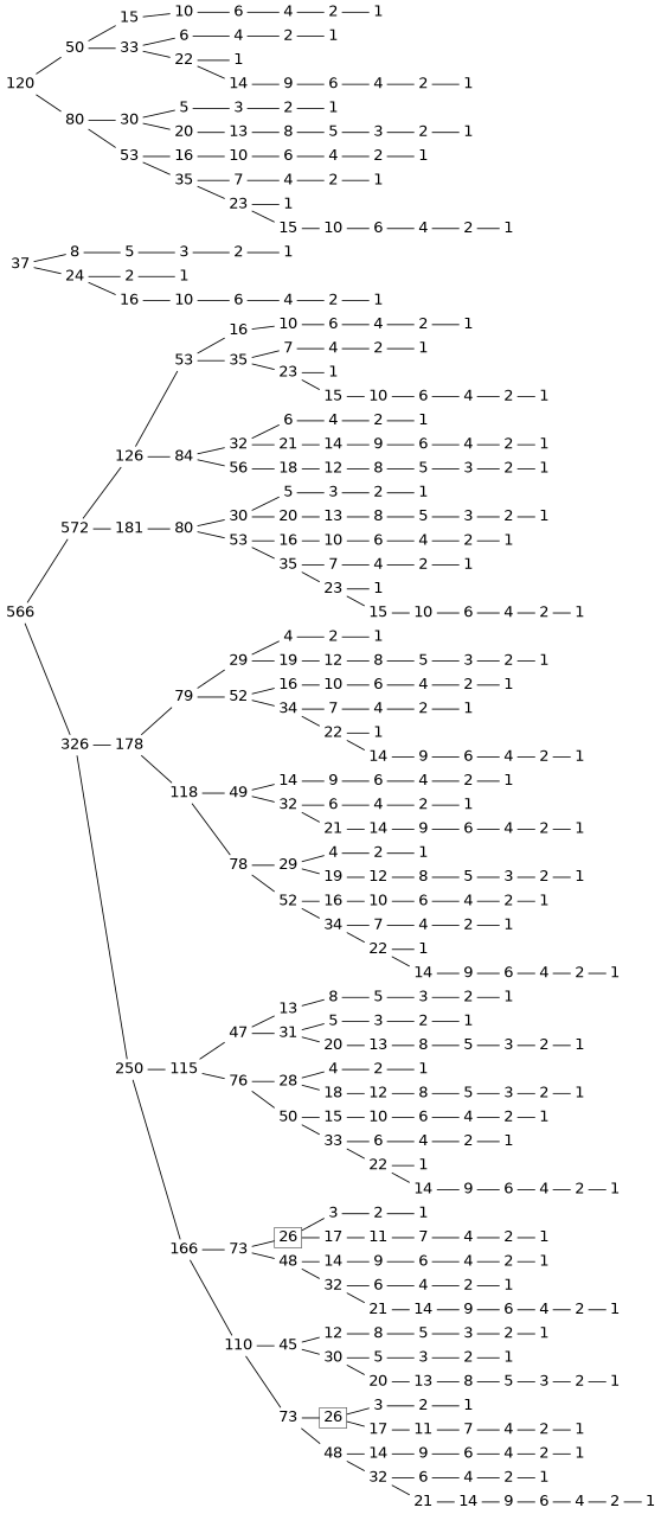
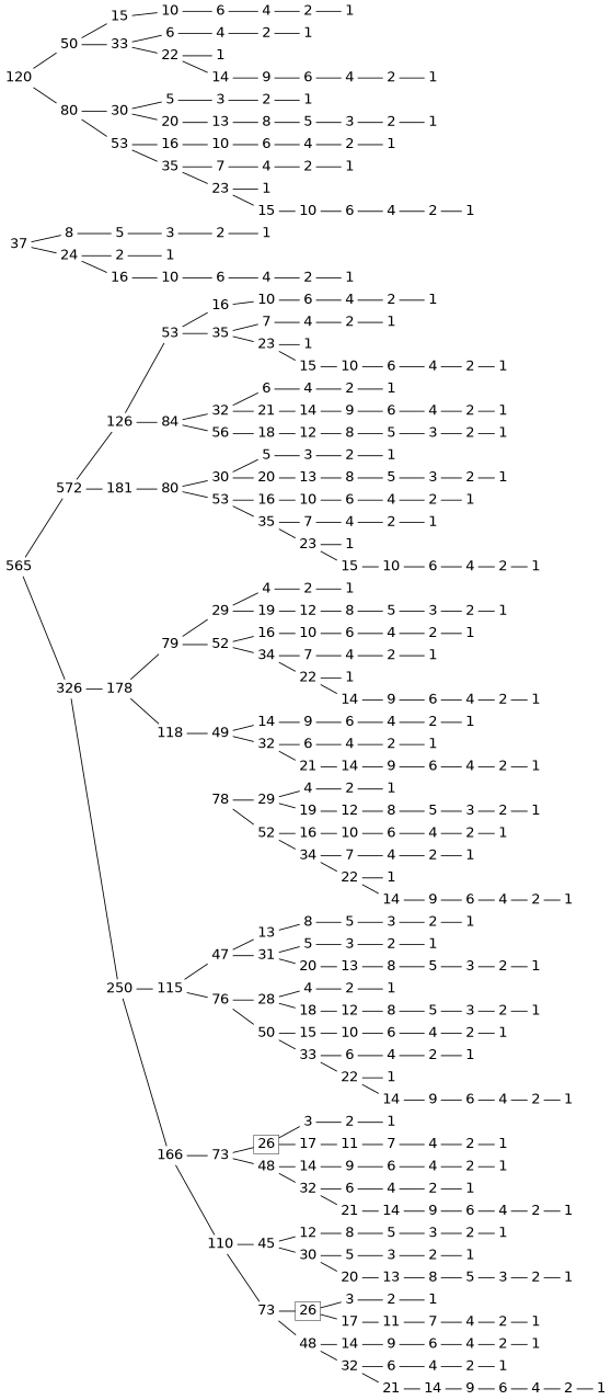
  digraph {
    fontname="DejaVu Sans"
    nodesep=0.1
    rankdir=LR
    node [fontname="DejaVu Sans" fontsize=30 shape=plaintext]
    edge [dir=none fontname="DejaVu Sans" style=bold]
-   n1 [height=0.25 label=566 width=0.25]
+   n1 [height=0.25 label=565 width=0.25]
    n2 [height=0.25 label=572 width=0.25]
    n3 [height=0.25 label=326 width=0.25]
    n4 [height=0.25 label=126 width=0.25]
    n5 [height=0.25 label=181 width=0.25]
    n6 [height=0.25 label=178 width=0.25]
    n7 [height=0.25 label=250 width=0.25]
    n8 [height=0.25 label=53 width=0.25]
    n9 [height=0.25 label=84 width=0.25]
    n10 [height=0.25 label=80 width=0.25]
    n11 [height=0.25 label=16 width=0.25]
    n12 [height=0.25 label=35 width=0.25]
    n13 [height=0.25 label=32 width=0.25]
    n14 [height=0.25 label=56 width=0.25]
    n15 [height=0.25 label=10 width=0.25]
    n16 [height=0.25 label=7 width=0.25]
    n17 [height=0.25 label=23 width=0.25]
    n18 [height=0.25 label=6 width=0.25]
    n19 [height=0.25 label=4 width=0.25]
    n20 [height=0.25 label=2 width=0.25]
    n21 [height=0.25 label=1 width=0.25]
    n22 [height=0.25 label=4 width=0.25]
    n23 [height=0.25 label=1 width=0.25]
    n24 [height=0.25 label=15 width=0.25]
    n25 [height=0.25 label=2 width=0.25]
    n26 [height=0.25 label=1 width=0.25]
    n27 [height=0.25 label=10 width=0.25]
    n28 [height=0.25 label=6 width=0.25]
    n29 [height=0.25 label=4 width=0.25]
    n30 [height=0.25 label=2 width=0.25]
    n31 [height=0.25 label=1 width=0.25]
    n32 [height=0.25 label=6 width=0.25]
    n33 [height=0.25 label=21 width=0.25]
    n34 [height=0.25 label=18 width=0.25]
    n35 [height=0.25 label=4 width=0.25]
    n36 [height=0.25 label=14 width=0.25]
    n37 [height=0.25 label=2 width=0.25]
    n38 [height=0.25 label=1 width=0.25]
    n39 [height=0.25 label=9 width=0.25]
    n40 [height=0.25 label=6 width=0.25]
    n41 [height=0.25 label=4 width=0.25]
    n42 [height=0.25 label=2 width=0.25]
    n43 [height=0.25 label=1 width=0.25]
    n44 [height=0.25 label=12 width=0.25]
    n45 [height=0.25 label=37 width=0.25]
    n46 [height=0.25 label=8 width=0.25]
    n47 [height=0.25 label=24 width=0.25]
    n48 [height=0.25 label=8 width=0.25]
    n49 [height=0.25 label=5 width=0.25]
    n50 [height=0.25 label=3 width=0.25]
    n51 [height=0.25 label=2 width=0.25]
    n52 [height=0.25 label=1 width=0.25]
    n53 [height=0.25 label=5 width=0.25]
    n54 [height=0.25 label=2 width=0.25]
    n55 [height=0.25 label=16 width=0.25]
    n56 [height=0.25 label=3 width=0.25]
    n57 [height=0.25 label=2 width=0.25]
    n58 [height=0.25 label=1 width=0.25]
    n59 [height=0.25 label=1 width=0.25]
    n60 [height=0.25 label=10 width=0.25]
    n61 [height=0.25 label=6 width=0.25]
    n62 [height=0.25 label=4 width=0.25]
    n63 [height=0.25 label=2 width=0.25]
    n64 [height=0.25 label=1 width=0.25]
    n65 [height=0.25 label=30 width=0.25]
    n66 [height=0.25 label=53 width=0.25]
    n67 [height=0.25 label=120 width=0.25]
    n68 [height=0.25 label=50 width=0.25]
    n69 [height=0.25 label=80 width=0.25]
    n70 [height=0.25 label=5 width=0.25]
    n71 [height=0.25 label=20 width=0.25]
    n72 [height=0.25 label=16 width=0.25]
    n73 [height=0.25 label=35 width=0.25]
    n74 [height=0.25 label=3 width=0.25]
    n75 [height=0.25 label=13 width=0.25]
    n76 [height=0.25 label=2 width=0.25]
    n77 [height=0.25 label=1 width=0.25]
    n78 [height=0.25 label=8 width=0.25]
    n79 [height=0.25 label=5 width=0.25]
    n80 [height=0.25 label=3 width=0.25]
    n81 [height=0.25 label=2 width=0.25]
    n82 [height=0.25 label=1 width=0.25]
    n83 [height=0.25 label=10 width=0.25]
    n84 [height=0.25 label=7 width=0.25]
    n85 [height=0.25 label=23 width=0.25]
    n86 [height=0.25 label=6 width=0.25]
    n87 [height=0.25 label=4 width=0.25]
    n88 [height=0.25 label=2 width=0.25]
    n89 [height=0.25 label=1 width=0.25]
    n90 [height=0.25 label=4 width=0.25]
    n91 [height=0.25 label=1 width=0.25]
    n92 [height=0.25 label=15 width=0.25]
    n93 [height=0.25 label=2 width=0.25]
    n94 [height=0.25 label=1 width=0.25]
    n95 [height=0.25 label=10 width=0.25]
    n96 [height=0.25 label=6 width=0.25]
    n97 [height=0.25 label=4 width=0.25]
    n98 [height=0.25 label=2 width=0.25]
    n99 [height=0.25 label=1 width=0.25]
    n100 [height=0.25 label=15 width=0.25]
    n101 [height=0.25 label=33 width=0.25]
    n102 [height=0.25 label=30 width=0.25]
    n103 [height=0.25 label=53 width=0.25]
    n104 [height=0.25 label=10 width=0.25]
    n105 [height=0.25 label=6 width=0.25]
    n106 [height=0.25 label=22 width=0.25]
    n107 [height=0.25 label=6 width=0.25]
    n108 [height=0.25 label=4 width=0.25]
    n109 [height=0.25 label=2 width=0.25]
    n110 [height=0.25 label=1 width=0.25]
    n111 [height=0.25 label=4 width=0.25]
    n112 [height=0.25 label=1 width=0.25]
    n113 [height=0.25 label=14 width=0.25]
    n114 [height=0.25 label=2 width=0.25]
    n115 [height=0.25 label=1 width=0.25]
    n116 [height=0.25 label=9 width=0.25]
    n117 [height=0.25 label=6 width=0.25]
    n118 [height=0.25 label=4 width=0.25]
    n119 [height=0.25 label=2 width=0.25]
    n120 [height=0.25 label=1 width=0.25]
    n121 [height=0.25 label=5 width=0.25]
    n122 [height=0.25 label=20 width=0.25]
    n123 [height=0.25 label=16 width=0.25]
    n124 [height=0.25 label=35 width=0.25]
    n125 [height=0.25 label=3 width=0.25]
    n126 [height=0.25 label=13 width=0.25]
    n127 [height=0.25 label=2 width=0.25]
    n128 [height=0.25 label=1 width=0.25]
    n129 [height=0.25 label=8 width=0.25]
    n130 [height=0.25 label=5 width=0.25]
    n131 [height=0.25 label=3 width=0.25]
    n132 [height=0.25 label=2 width=0.25]
    n133 [height=0.25 label=1 width=0.25]
    n134 [height=0.25 label=10 width=0.25]
    n135 [height=0.25 label=7 width=0.25]
    n136 [height=0.25 label=23 width=0.25]
    n137 [height=0.25 label=6 width=0.25]
    n138 [height=0.25 label=4 width=0.25]
    n139 [height=0.25 label=2 width=0.25]
    n140 [height=0.25 label=1 width=0.25]
    n141 [height=0.25 label=4 width=0.25]
    n142 [height=0.25 label=1 width=0.25]
    n143 [height=0.25 label=15 width=0.25]
    n144 [height=0.25 label=2 width=0.25]
    n145 [height=0.25 label=1 width=0.25]
    n146 [height=0.25 label=10 width=0.25]
    n147 [height=0.25 label=6 width=0.25]
    n148 [height=0.25 label=4 width=0.25]
    n149 [height=0.25 label=2 width=0.25]
    n150 [height=0.25 label=1 width=0.25]
    n151 [height=0.25 label=79 width=0.25]
    n152 [height=0.25 label=118 width=0.25]
    n153 [height=0.25 label=115 width=0.25]
    n154 [height=0.25 label=166 width=0.25]
    n155 [height=0.25 label=29 width=0.25]
    n156 [height=0.25 label=52 width=0.25]
    n157 [height=0.25 label=49 width=0.25]
    n158 [height=0.25 label=78 width=0.25]
    n159 [height=0.25 label=4 width=0.25]
    n160 [height=0.25 label=19 width=0.25]
    n161 [height=0.25 label=16 width=0.25]
    n162 [height=0.25 label=34 width=0.25]
    n163 [height=0.25 label=2 width=0.25]
    n164 [height=0.25 label=12 width=0.25]
    n165 [height=0.25 label=1 width=0.25]
    n166 [height=0.25 label=8 width=0.25]
    n167 [height=0.25 label=5 width=0.25]
    n168 [height=0.25 label=3 width=0.25]
    n169 [height=0.25 label=2 width=0.25]
    n170 [height=0.25 label=1 width=0.25]
    n171 [height=0.25 label=10 width=0.25]
    n172 [height=0.25 label=7 width=0.25]
    n173 [height=0.25 label=22 width=0.25]
    n174 [height=0.25 label=6 width=0.25]
    n175 [height=0.25 label=4 width=0.25]
    n176 [height=0.25 label=2 width=0.25]
    n177 [height=0.25 label=1 width=0.25]
    n178 [height=0.25 label=4 width=0.25]
    n179 [height=0.25 label=1 width=0.25]
    n180 [height=0.25 label=14 width=0.25]
    n181 [height=0.25 label=2 width=0.25]
    n182 [height=0.25 label=1 width=0.25]
    n183 [height=0.25 label=9 width=0.25]
    n184 [height=0.25 label=6 width=0.25]
    n185 [height=0.25 label=4 width=0.25]
    n186 [height=0.25 label=2 width=0.25]
    n187 [height=0.25 label=1 width=0.25]
    n188 [height=0.25 label=14 width=0.25]
    n189 [height=0.25 label=32 width=0.25]
    n190 [height=0.25 label=29 width=0.25]
    n191 [height=0.25 label=52 width=0.25]
    n192 [height=0.25 label=9 width=0.25]
    n193 [height=0.25 label=6 width=0.25]
    n194 [height=0.25 label=21 width=0.25]
    n195 [height=0.25 label=6 width=0.25]
    n196 [height=0.25 label=4 width=0.25]
    n197 [height=0.25 label=2 width=0.25]
    n198 [height=0.25 label=1 width=0.25]
    n199 [height=0.25 label=4 width=0.25]
    n200 [height=0.25 label=14 width=0.25]
    n201 [height=0.25 label=2 width=0.25]
    n202 [height=0.25 label=1 width=0.25]
    n203 [height=0.25 label=9 width=0.25]
    n204 [height=0.25 label=6 width=0.25]
    n205 [height=0.25 label=4 width=0.25]
    n206 [height=0.25 label=2 width=0.25]
    n207 [height=0.25 label=1 width=0.25]
    n208 [height=0.25 label=4 width=0.25]
    n209 [height=0.25 label=19 width=0.25]
    n210 [height=0.25 label=16 width=0.25]
    n211 [height=0.25 label=34 width=0.25]
    n212 [height=0.25 label=2 width=0.25]
    n213 [height=0.25 label=12 width=0.25]
    n214 [height=0.25 label=1 width=0.25]
    n215 [height=0.25 label=8 width=0.25]
    n216 [height=0.25 label=5 width=0.25]
    n217 [height=0.25 label=3 width=0.25]
    n218 [height=0.25 label=2 width=0.25]
    n219 [height=0.25 label=1 width=0.25]
    n220 [height=0.25 label=10 width=0.25]
    n221 [height=0.25 label=7 width=0.25]
    n222 [height=0.25 label=22 width=0.25]
    n223 [height=0.25 label=6 width=0.25]
    n224 [height=0.25 label=4 width=0.25]
    n225 [height=0.25 label=2 width=0.25]
    n226 [height=0.25 label=1 width=0.25]
    n227 [height=0.25 label=4 width=0.25]
    n228 [height=0.25 label=1 width=0.25]
    n229 [height=0.25 label=14 width=0.25]
    n230 [height=0.25 label=2 width=0.25]
    n231 [height=0.25 label=1 width=0.25]
    n232 [height=0.25 label=9 width=0.25]
    n233 [height=0.25 label=6 width=0.25]
    n234 [height=0.25 label=4 width=0.25]
    n235 [height=0.25 label=2 width=0.25]
    n236 [height=0.25 label=1 width=0.25]
    n237 [height=0.25 label=47 width=0.25]
    n238 [height=0.25 label=76 width=0.25]
    n239 [height=0.25 label=73 width=0.25]
    n240 [height=0.25 label=110 width=0.25]
    n241 [height=0.25 label=13 width=0.25]
    n242 [height=0.25 label=31 width=0.25]
    n243 [height=0.25 label=28 width=0.25]
    n244 [height=0.25 label=50 width=0.25]
    n245 [height=0.25 label=8 width=0.25]
    n246 [height=0.25 label=5 width=0.25]
    n247 [height=0.25 label=20 width=0.25]
    n248 [height=0.25 label=5 width=0.25]
    n249 [height=0.25 label=3 width=0.25]
    n250 [height=0.25 label=2 width=0.25]
    n251 [height=0.25 label=1 width=0.25]
    n252 [height=0.25 label=3 width=0.25]
    n253 [height=0.25 label=13 width=0.25]
    n254 [height=0.25 label=2 width=0.25]
    n255 [height=0.25 label=1 width=0.25]
    n256 [height=0.25 label=8 width=0.25]
    n257 [height=0.25 label=5 width=0.25]
    n258 [height=0.25 label=3 width=0.25]
    n259 [height=0.25 label=2 width=0.25]
    n260 [height=0.25 label=1 width=0.25]
    n261 [height=0.25 label=4 width=0.25]
    n262 [height=0.25 label=18 width=0.25]
    n263 [height=0.25 label=15 width=0.25]
    n264 [height=0.25 label=33 width=0.25]
    n265 [height=0.25 label=2 width=0.25]
    n266 [height=0.25 label=12 width=0.25]
    n267 [height=0.25 label=1 width=0.25]
    n268 [height=0.25 label=8 width=0.25]
    n269 [height=0.25 label=5 width=0.25]
    n270 [height=0.25 label=3 width=0.25]
    n271 [height=0.25 label=2 width=0.25]
    n272 [height=0.25 label=1 width=0.25]
    n273 [height=0.25 label=10 width=0.25]
    n274 [height=0.25 label=6 width=0.25]
    n275 [height=0.25 label=22 width=0.25]
    n276 [height=0.25 label=6 width=0.25]
    n277 [height=0.25 label=4 width=0.25]
    n278 [height=0.25 label=2 width=0.25]
    n279 [height=0.25 label=1 width=0.25]
    n280 [height=0.25 label=4 width=0.25]
    n281 [height=0.25 label=1 width=0.25]
    n282 [height=0.25 label=14 width=0.25]
    n283 [height=0.25 label=2 width=0.25]
    n284 [height=0.25 label=1 width=0.25]
    n285 [height=0.25 label=9 width=0.25]
    n286 [height=0.25 label=6 width=0.25]
    n287 [height=0.25 label=4 width=0.25]
    n288 [height=0.25 label=2 width=0.25]
    n289 [height=0.25 label=1 width=0.25]
    n290 [height=0.25 label=26 shape=box width=0.25]
    n291 [height=0.25 label=48 width=0.25]
    n292 [height=0.25 label=45 width=0.25]
    n293 [height=0.25 label=73 width=0.25]
    n294 [height=0.25 label=3 width=0.25]
    n295 [height=0.25 label=17 width=0.25]
    n296 [height=0.25 label=14 width=0.25]
    n297 [height=0.25 label=32 width=0.25]
    n298 [height=0.25 label=2 width=0.25]
    n299 [height=0.25 label=11 width=0.25]
    n300 [height=0.25 label=1 width=0.25]
    n301 [height=0.25 label=7 width=0.25]
    n302 [height=0.25 label=4 width=0.25]
    n303 [height=0.25 label=2 width=0.25]
    n304 [height=0.25 label=1 width=0.25]
    n305 [height=0.25 label=9 width=0.25]
    n306 [height=0.25 label=6 width=0.25]
    n307 [height=0.25 label=21 width=0.25]
    n308 [height=0.25 label=6 width=0.25]
    n309 [height=0.25 label=4 width=0.25]
    n310 [height=0.25 label=2 width=0.25]
    n311 [height=0.25 label=1 width=0.25]
    n312 [height=0.25 label=4 width=0.25]
    n313 [height=0.25 label=14 width=0.25]
    n314 [height=0.25 label=2 width=0.25]
    n315 [height=0.25 label=1 width=0.25]
    n316 [height=0.25 label=9 width=0.25]
    n317 [height=0.25 label=6 width=0.25]
    n318 [height=0.25 label=4 width=0.25]
    n319 [height=0.25 label=2 width=0.25]
    n320 [height=0.25 label=1 width=0.25]
    n321 [height=0.25 label=12 width=0.25]
    n322 [height=0.25 label=30 width=0.25]
    n323 [height=0.25 label=26 shape=box width=0.25]
    n324 [height=0.25 label=48 width=0.25]
    n325 [height=0.25 label=8 width=0.25]
    n326 [height=0.25 label=5 width=0.25]
    n327 [height=0.25 label=20 width=0.25]
    n328 [height=0.25 label=5 width=0.25]
    n329 [height=0.25 label=3 width=0.25]
    n330 [height=0.25 label=2 width=0.25]
    n331 [height=0.25 label=1 width=0.25]
    n332 [height=0.25 label=3 width=0.25]
    n333 [height=0.25 label=13 width=0.25]
    n334 [height=0.25 label=2 width=0.25]
    n335 [height=0.25 label=1 width=0.25]
    n336 [height=0.25 label=8 width=0.25]
    n337 [height=0.25 label=5 width=0.25]
    n338 [height=0.25 label=3 width=0.25]
    n339 [height=0.25 label=2 width=0.25]
    n340 [height=0.25 label=1 width=0.25]
    n341 [height=0.25 label=3 width=0.25]
    n342 [height=0.25 label=17 width=0.25]
    n343 [height=0.25 label=14 width=0.25]
    n344 [height=0.25 label=32 width=0.25]
    n345 [height=0.25 label=2 width=0.25]
    n346 [height=0.25 label=11 width=0.25]
    n347 [height=0.25 label=1 width=0.25]
    n348 [height=0.25 label=7 width=0.25]
    n349 [height=0.25 label=4 width=0.25]
    n350 [height=0.25 label=2 width=0.25]
    n351 [height=0.25 label=1 width=0.25]
    n352 [height=0.25 label=9 width=0.25]
    n353 [height=0.25 label=6 width=0.25]
    n354 [height=0.25 label=21 width=0.25]
    n355 [height=0.25 label=6 width=0.25]
    n356 [height=0.25 label=4 width=0.25]
    n357 [height=0.25 label=2 width=0.25]
    n358 [height=0.25 label=1 width=0.25]
    n359 [height=0.25 label=4 width=0.25]
    n360 [height=0.25 label=14 width=0.25]
    n361 [height=0.25 label=2 width=0.25]
    n362 [height=0.25 label=1 width=0.25]
    n363 [height=0.25 label=9 width=0.25]
    n364 [height=0.25 label=6 width=0.25]
    n365 [height=0.25 label=4 width=0.25]
    n366 [height=0.25 label=2 width=0.25]
    n367 [height=0.25 label=1 width=0.25]
    n1 -> n2
    n1 -> n3
    n2 -> n4
    n2 -> n5
    n3 -> n6
    n3 -> n7
    n4 -> n8
    n4 -> n9
    n5 -> n10
    n6 -> n151
    n6 -> n152
    n7 -> n153
    n7 -> n154
    n8 -> n11
    n8 -> n12
    n9 -> n13
    n9 -> n14
    n10 -> n65
    n10 -> n66
    n11 -> n15
    n12 -> n16
    n12 -> n17
    n13 -> n32
    n13 -> n33
    n14 -> n34
    n15 -> n18
    n16 -> n22
    n17 -> n23
    n17 -> n24
    n18 -> n19
    n19 -> n20
    n20 -> n21
    n22 -> n25
    n24 -> n27
    n25 -> n26
    n27 -> n28
    n28 -> n29
    n29 -> n30
    n30 -> n31
    n32 -> n35
    n33 -> n36
    n34 -> n44
    n35 -> n37
    n36 -> n39
    n37 -> n38
    n39 -> n40
    n40 -> n41
    n41 -> n42
    n42 -> n43
    n44 -> n48
    n45 -> n46
    n45 -> n47
    n46 -> n53
    n47 -> n54
    n47 -> n55
    n48 -> n49
    n49 -> n50
    n50 -> n51
    n51 -> n52
    n53 -> n56
    n54 -> n59
    n55 -> n60
    n56 -> n57
    n57 -> n58
    n60 -> n61
    n61 -> n62
    n62 -> n63
    n63 -> n64
    n65 -> n70
    n65 -> n71
    n66 -> n72
    n66 -> n73
    n67 -> n68
    n67 -> n69
    n68 -> n100
    n68 -> n101
    n69 -> n102
    n69 -> n103
    n70 -> n74
    n71 -> n75
    n72 -> n83
    n73 -> n84
    n73 -> n85
    n74 -> n76
    n75 -> n78
    n76 -> n77
    n78 -> n79
    n79 -> n80
    n80 -> n81
    n81 -> n82
    n83 -> n86
    n84 -> n90
    n85 -> n91
    n85 -> n92
    n86 -> n87
    n87 -> n88
    n88 -> n89
    n90 -> n93
    n92 -> n95
    n93 -> n94
    n95 -> n96
    n96 -> n97
    n97 -> n98
    n98 -> n99
    n100 -> n104
    n101 -> n105
    n101 -> n106
    n102 -> n121
    n102 -> n122
    n103 -> n123
    n103 -> n124
    n104 -> n107
    n105 -> n111
    n106 -> n112
    n106 -> n113
    n107 -> n108
    n108 -> n109
    n109 -> n110
    n111 -> n114
    n113 -> n116
    n114 -> n115
    n116 -> n117
    n117 -> n118
    n118 -> n119
    n119 -> n120
    n121 -> n125
    n122 -> n126
    n123 -> n134
    n124 -> n135
    n124 -> n136
    n125 -> n127
    n126 -> n129
    n127 -> n128
    n129 -> n130
    n130 -> n131
    n131 -> n132
    n132 -> n133
    n134 -> n137
    n135 -> n141
    n136 -> n142
    n136 -> n143
    n137 -> n138
    n138 -> n139
    n139 -> n140
    n141 -> n144
    n143 -> n146
    n144 -> n145
    n146 -> n147
    n147 -> n148
    n148 -> n149
    n149 -> n150
    n151 -> n155
    n151 -> n156
    n152 -> n157
-   n152 -> n158
    n153 -> n237
    n153 -> n238
    n154 -> n239
    n154 -> n240
    n155 -> n159
    n155 -> n160
    n156 -> n161
    n156 -> n162
    n157 -> n188
    n157 -> n189
    n158 -> n190
    n158 -> n191
    n159 -> n163
    n160 -> n164
    n161 -> n171
    n162 -> n172
    n162 -> n173
    n163 -> n165
    n164 -> n166
    n166 -> n167
    n167 -> n168
    n168 -> n169
    n169 -> n170
    n171 -> n174
    n172 -> n178
    n173 -> n179
    n173 -> n180
    n174 -> n175
    n175 -> n176
    n176 -> n177
    n178 -> n181
    n180 -> n183
    n181 -> n182
    n183 -> n184
    n184 -> n185
    n185 -> n186
    n186 -> n187
    n188 -> n192
    n189 -> n193
    n189 -> n194
    n190 -> n208
    n190 -> n209
    n191 -> n210
    n191 -> n211
    n192 -> n195
    n193 -> n199
    n194 -> n200
    n195 -> n196
    n196 -> n197
    n197 -> n198
    n199 -> n201
    n200 -> n203
    n201 -> n202
    n203 -> n204
    n204 -> n205
    n205 -> n206
    n206 -> n207
    n208 -> n212
    n209 -> n213
    n210 -> n220
    n211 -> n221
    n211 -> n222
    n212 -> n214
    n213 -> n215
    n215 -> n216
    n216 -> n217
    n217 -> n218
    n218 -> n219
    n220 -> n223
    n221 -> n227
    n222 -> n228
    n222 -> n229
    n223 -> n224
    n224 -> n225
    n225 -> n226
    n227 -> n230
    n229 -> n232
    n230 -> n231
    n232 -> n233
    n233 -> n234
    n234 -> n235
    n235 -> n236
    n237 -> n241
    n237 -> n242
    n238 -> n243
    n238 -> n244
    n239 -> n290
    n239 -> n291
    n240 -> n292
    n240 -> n293
    n241 -> n245
    n242 -> n246
    n242 -> n247
    n243 -> n261
    n243 -> n262
    n244 -> n263
    n244 -> n264
    n245 -> n248
    n246 -> n252
    n247 -> n253
    n248 -> n249
    n249 -> n250
    n250 -> n251
    n252 -> n254
    n253 -> n256
    n254 -> n255
    n256 -> n257
    n257 -> n258
    n258 -> n259
    n259 -> n260
    n261 -> n265
    n262 -> n266
    n263 -> n273
    n264 -> n274
    n264 -> n275
    n265 -> n267
    n266 -> n268
    n268 -> n269
    n269 -> n270
    n270 -> n271
    n271 -> n272
    n273 -> n276
    n274 -> n280
    n275 -> n281
    n275 -> n282
    n276 -> n277
    n277 -> n278
    n278 -> n279
    n280 -> n283
    n282 -> n285
    n283 -> n284
    n285 -> n286
    n286 -> n287
    n287 -> n288
    n288 -> n289
    n290 -> n294
    n290 -> n295
    n291 -> n296
    n291 -> n297
    n292 -> n321
    n292 -> n322
    n293 -> n323
    n293 -> n324
    n294 -> n298
    n295 -> n299
    n296 -> n305
    n297 -> n306
    n297 -> n307
    n298 -> n300
    n299 -> n301
    n301 -> n302
    n302 -> n303
    n303 -> n304
    n305 -> n308
    n306 -> n312
    n307 -> n313
    n308 -> n309
    n309 -> n310
    n310 -> n311
    n312 -> n314
    n313 -> n316
    n314 -> n315
    n316 -> n317
    n317 -> n318
    n318 -> n319
    n319 -> n320
    n321 -> n325
    n322 -> n326
    n322 -> n327
    n323 -> n341
    n323 -> n342
    n324 -> n343
    n324 -> n344
    n325 -> n328
    n326 -> n332
    n327 -> n333
    n328 -> n329
    n329 -> n330
    n330 -> n331
    n332 -> n334
    n333 -> n336
    n334 -> n335
    n336 -> n337
    n337 -> n338
    n338 -> n339
    n339 -> n340
    n341 -> n345
    n342 -> n346
    n343 -> n352
    n344 -> n353
    n344 -> n354
    n345 -> n347
    n346 -> n348
    n348 -> n349
    n349 -> n350
    n350 -> n351
    n352 -> n355
    n353 -> n359
    n354 -> n360
    n355 -> n356
    n356 -> n357
    n357 -> n358
    n359 -> n361
    n360 -> n363
    n361 -> n362
    n363 -> n364
    n364 -> n365
    n365 -> n366
    n366 -> n367
  }
